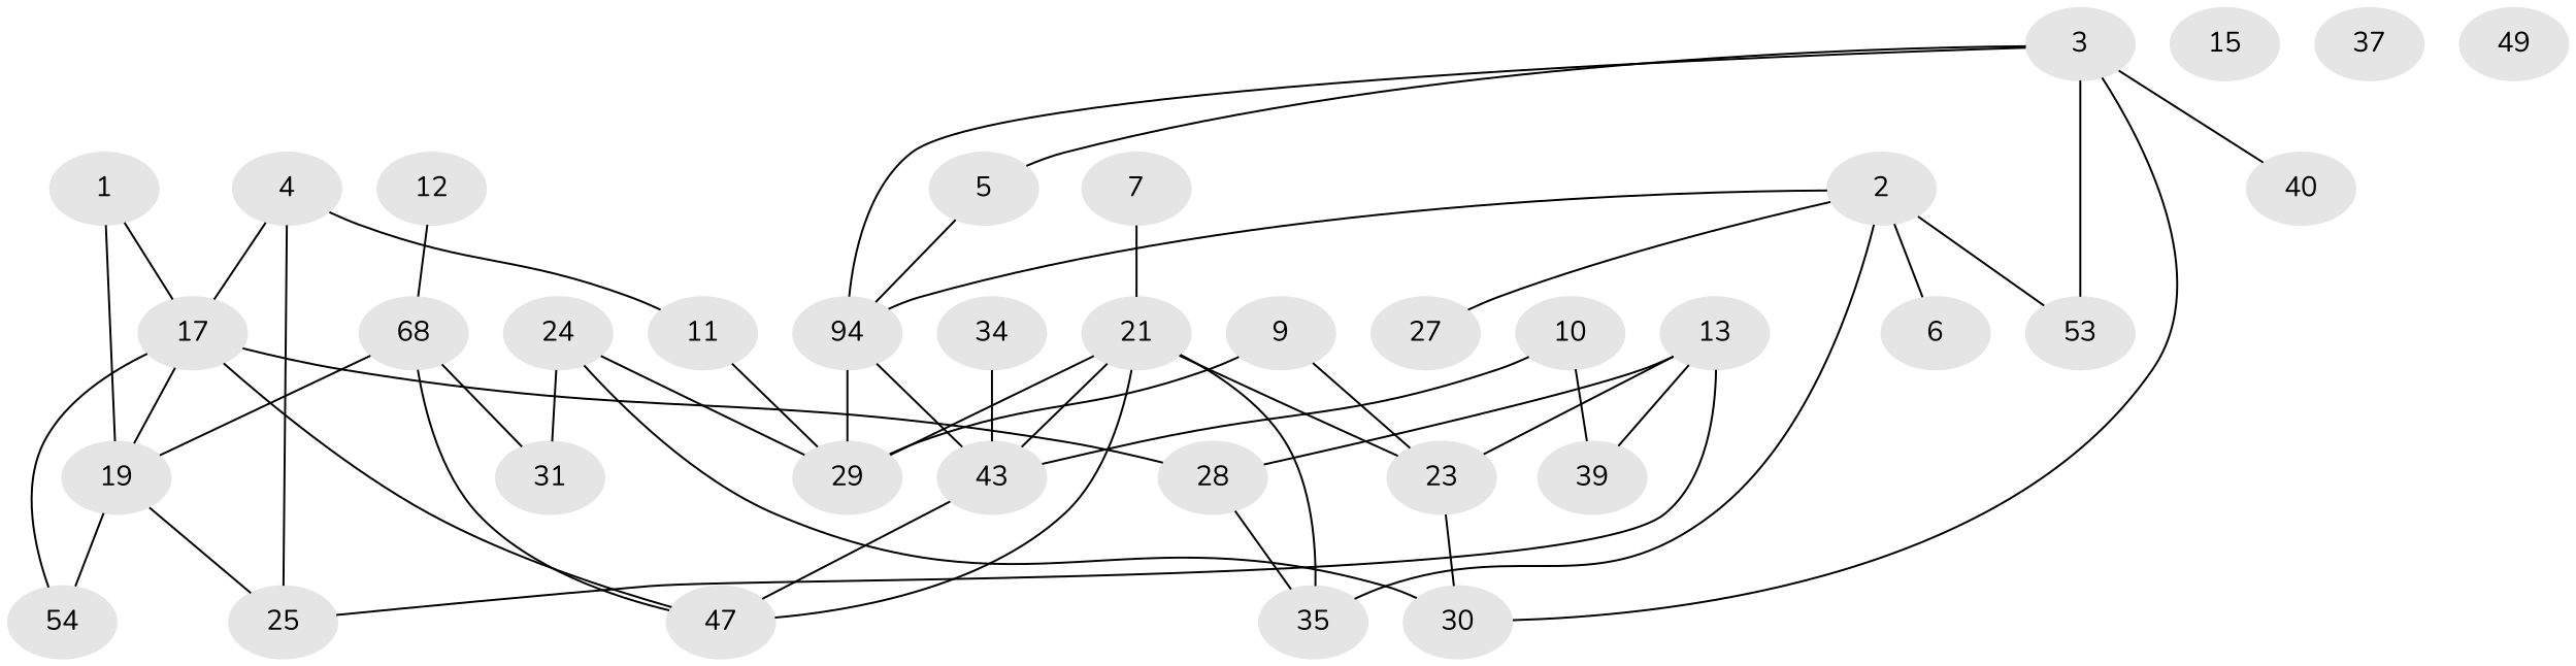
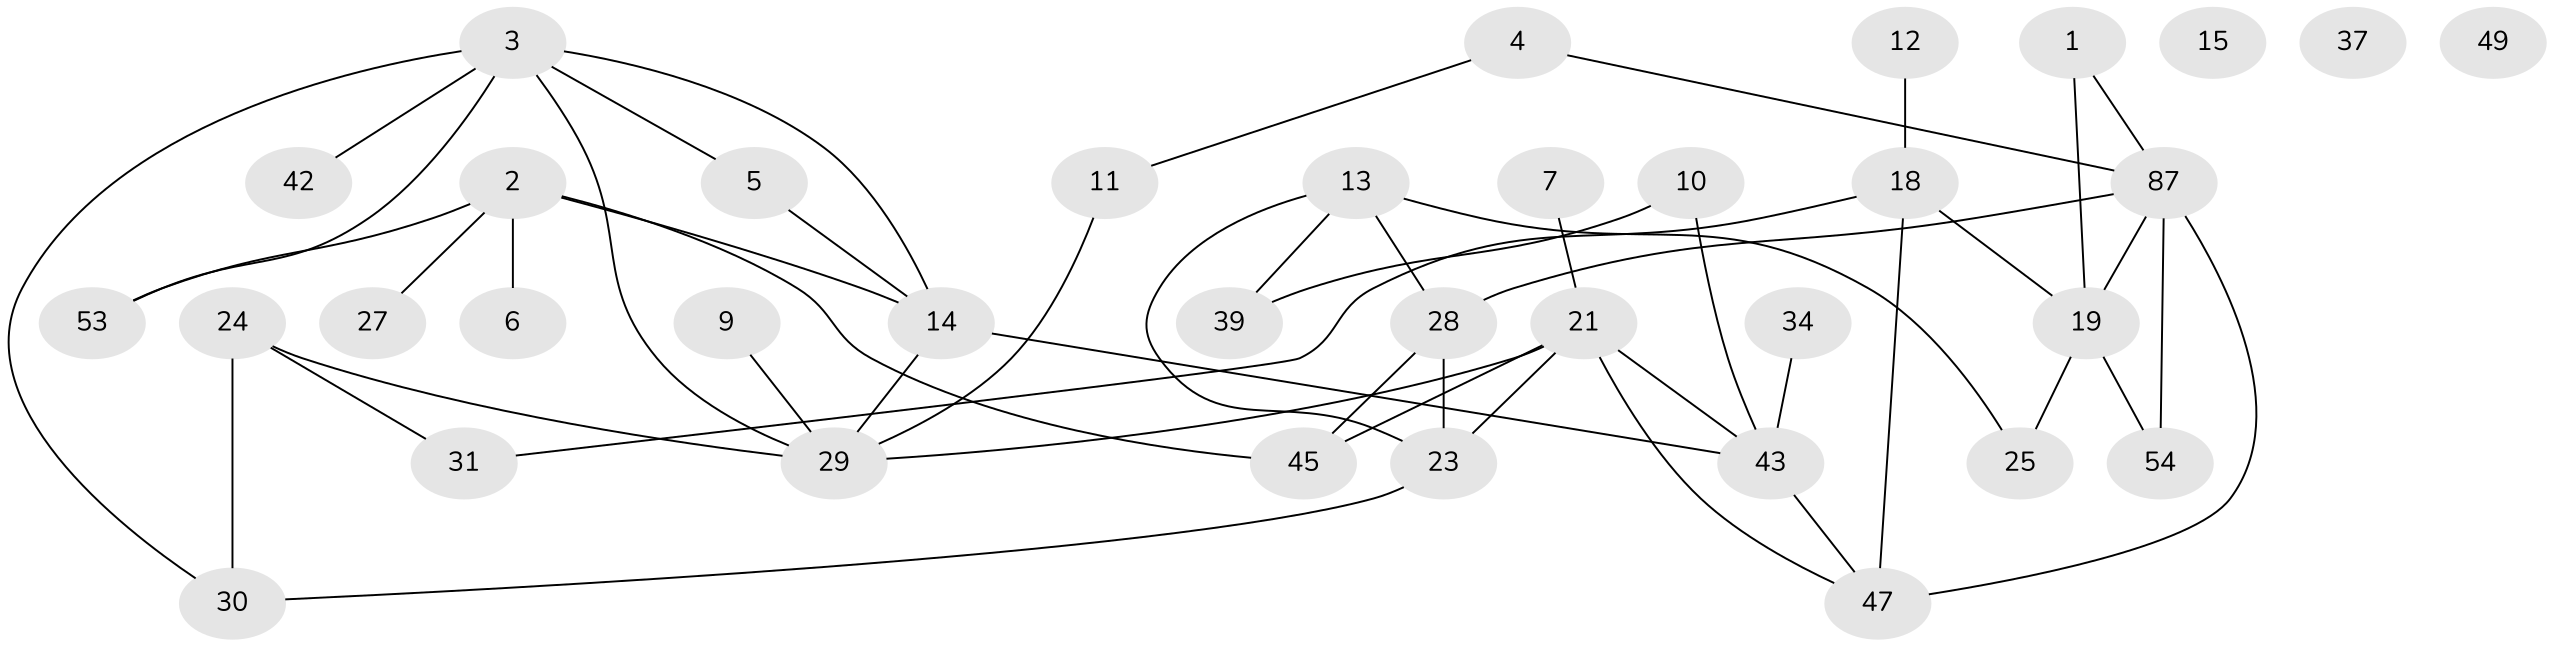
  graph {
    fontname=Nunito
    node [color=gray90 fontname=Nunito style=filled]
    edge [fontname=Nunito]
-   17 [super="+20"]
+   17 [super="+20" label=87]
    19 [super="+41"]
    28 [super="+51"]
    47 [super="+52"]
    54
    1
    25 [super="+32"]
    2 [super="+38"]
    6 [super="+16"]
-   14 [super="+46" label=94]
+   14 [super="+46"]
    27
-   45 [label=35]
+   45
    53
    29 [super="+44"]
    43 [super="+48"]
    3 [super="+22"]
    5 [super="+8"]
    30
-   40
+   40 [label=42]
    4
    11
    7 [super="+36"]
    21 [super="+35"]
    23
    9 [super="+50"]
    10
    39
    12 [super="+26"]
-   18 [super="+55" label=68]
+   18 [super="+55"]
    31
    13 [super="+33"]
    15
    24 [super="+42"]
    34
    37
    49
    17 -- 19
    17 -- 28
    17 -- 47
    17 -- 54
    19 -- 54
    19 -- 25 [weight=2]
    28 -- 45
    1 -- 17
    1 -- 19
    2 -- 6 [weight=2]
    2 -- 14
    2 -- 27
    2 -- 45
    2 -- 53
    14 -- 29
    14 -- 43
    43 -- 47
    3 -- 14
    3 -- 53
+   3 -- 29
    3 -- 5
    3 -- 30
    3 -- 40
    5 -- 14
    4 -- 17
-   4 -- 25
    4 -- 11
    11 -- 29
    7 -- 21
    21 -- 47
    21 -- 45
    21 -- 29
    21 -- 43
    21 -- 23
    23 -- 30
    9 -- 29
-   9 -- 23
+   28 -- 23
    10 -- 43
    10 -- 39
    12 -- 18
    18 -- 19
    18 -- 47
    18 -- 31
    13 -- 28
    13 -- 25
    13 -- 23
    13 -- 39
    24 -- 29
    24 -- 30
    24 -- 31
    34 -- 43 [weight=2]
  }
